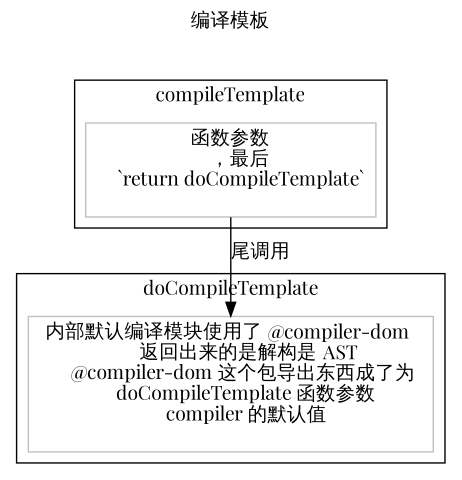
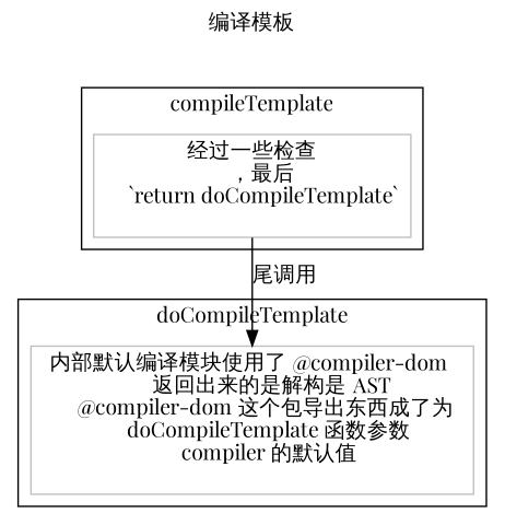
  digraph {
    label="编译模板"
    labelloc=t
    fontname="Playfair Display"
    node [color=gray fontname="Playfair Display" shape=box]
    n1 [label="内部默认编译模块使用了 @compiler-dom \n      返回出来的是解构是 AST\n      @compiler-dom 这个包导出东西成了为 \n      doCompileTemplate 函数参数\n      compiler 的默认值\n      "]
-   n2 [label="函数参数\n    ，最后 \n    `return doCompileTemplate`\n    "]
+   n2 [label="经过一些检查\n    ，最后 \n    `return doCompileTemplate`\n    "]
    subgraph cluster_1 {
      label=doCompileTemplate
      n1
    }
    subgraph cluster_2 {
      label=compileTemplate
      n2
    }
    n2 -> n1 [label="尾调用" fontname="Playfair Display"]
  }
